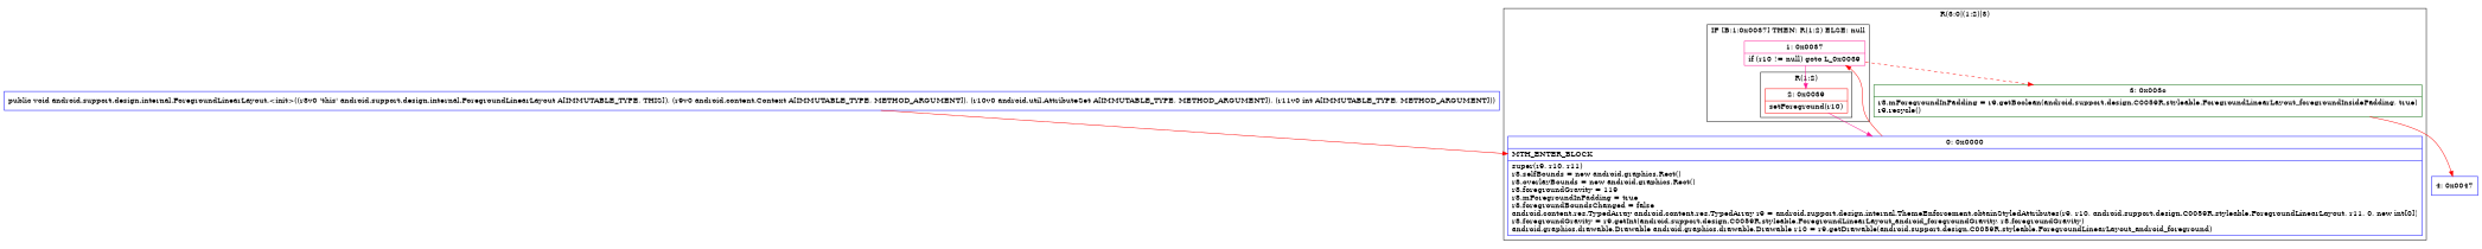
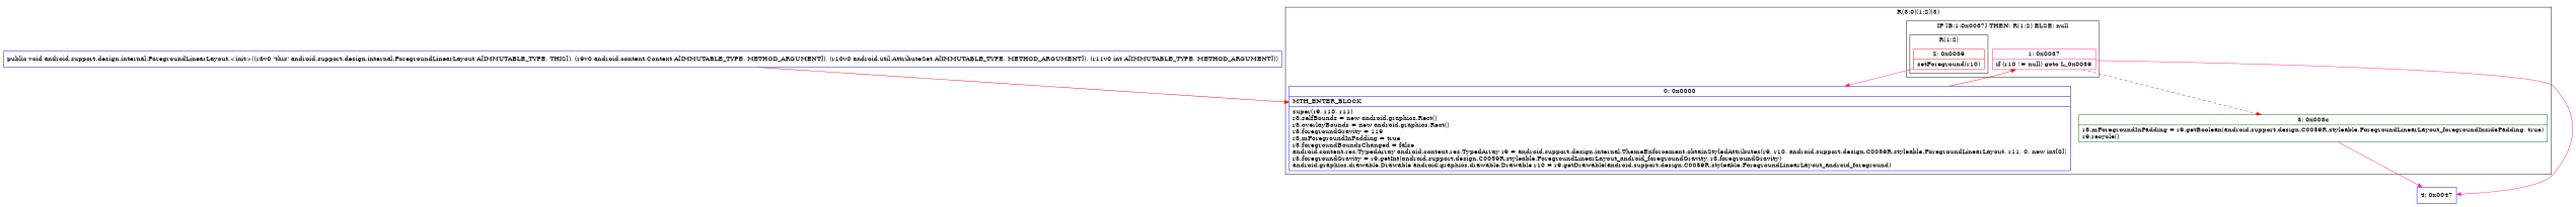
  digraph {
    node [color=blue shape=record]
    edge [color=deeppink]
    n1 [color=red label="{2\:\ 0x0039|setForeground(r10)\l}"]
    n2 [color=deeppink label="{1\:\ 0x0037|if (r10 != null) goto L_0x0039\l}"]
    n3 [label="{0\:\ 0x0000|MTH_ENTER_BLOCK\l|super(r9, r10, r11)\lr8.selfBounds = new android.graphics.Rect()\lr8.overlayBounds = new android.graphics.Rect()\lr8.foregroundGravity = 119\lr8.mForegroundInPadding = true\lr8.foregroundBoundsChanged = false\landroid.content.res.TypedArray android.content.res.TypedArray r9 = android.support.design.internal.ThemeEnforcement.obtainStyledAttributes(r9, r10, android.support.design.C0059R.styleable.ForegroundLinearLayout, r11, 0, new int[0])\lr8.foregroundGravity = r9.getInt(android.support.design.C0059R.styleable.ForegroundLinearLayout_android_foregroundGravity, r8.foregroundGravity)\landroid.graphics.drawable.Drawable android.graphics.drawable.Drawable r10 = r9.getDrawable(android.support.design.C0059R.styleable.ForegroundLinearLayout_android_foreground)\l}"]
    n4 [color=darkgreen label="{3\:\ 0x003c|r8.mForegroundInPadding = r9.getBoolean(android.support.design.C0059R.styleable.ForegroundLinearLayout_foregroundInsidePadding, true)\lr9.recycle()\l}"]
    n5 [label="{4\:\ 0x0047}"]
    n6 [label="{public void android.support.design.internal.ForegroundLinearLayout.\<init\>((r8v0 'this' android.support.design.internal.ForegroundLinearLayout A[IMMUTABLE_TYPE, THIS]), (r9v0 android.content.Context A[IMMUTABLE_TYPE, METHOD_ARGUMENT]), (r10v0 android.util.AttributeSet A[IMMUTABLE_TYPE, METHOD_ARGUMENT]), (r11v0 int A[IMMUTABLE_TYPE, METHOD_ARGUMENT])) }"]
    subgraph cluster_1 {
      label="R(3:0|(1:2)|3)"
      n3
      n4
      subgraph cluster_2 {
        label="IF [B:1:0x0037] THEN: R(1:2) ELSE: null"
        n2
        subgraph cluster_3 {
          label="R(1:2)"
          n1
        }
      }
    }
    n1 -> n3
-   n2 -> n1
+   n2 -> n5
    n2 -> n4 [color=red style=dashed]
    n3 -> n2 [color=red]
-   n4 -> n5 [color=red]
+   n4 -> n5
    n6 -> n3 [color=red]
  }
